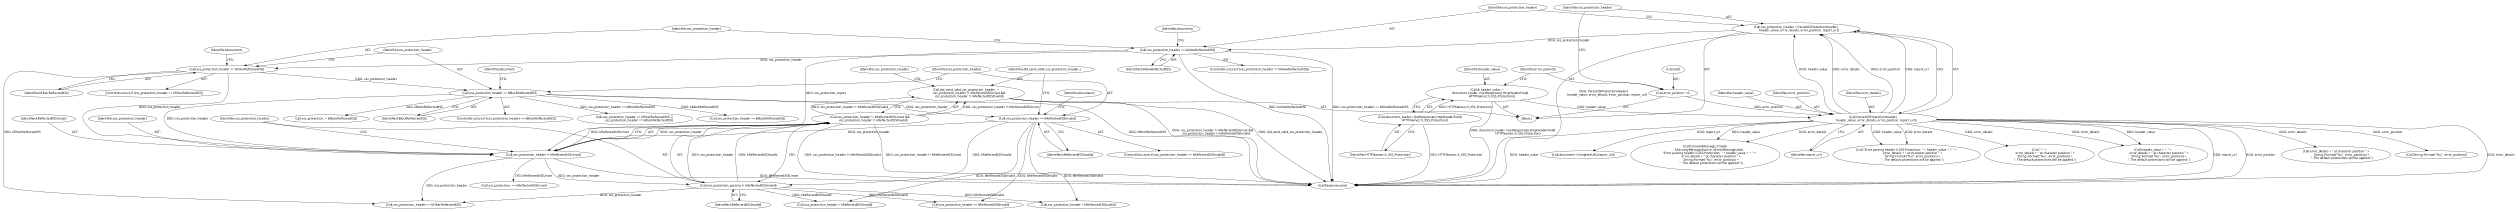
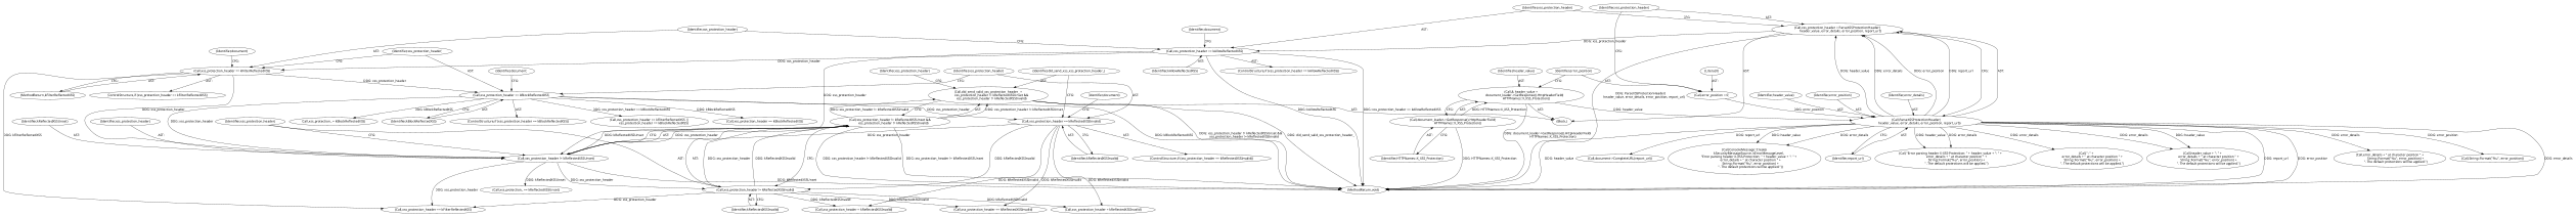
  digraph {
    fontname="Noto Sans"
    node [fontname="Noto Sans"]
    edge [fontname="Noto Sans"]
    n1 [label="(Call,did_send_valid_xss_protection_header_ =\n        xss_protection_header != kReflectedXSSUnset &&\n        xss_protection_header != kReflectedXSSInvalid)"]
    n2 [label="(Call,xss_protection_header != kReflectedXSSUnset &&\n        xss_protection_header != kReflectedXSSInvalid)"]
-   n3 [label="(GetResponse,void)"]
+   n3 [label="(MethodReturn,void)"]
    n4 [label="(Block,)"]
    n5 [label="(Call,xss_protection_header != kReflectedXSSUnset)"]
-   n6 [label="(Call,xss_protection_parsing != kReflectedXSSInvalid)"]
+   n6 [label="(Call,xss_protection_header != kReflectedXSSInvalid)"]
    n7 [label="(Call,xss_protection_header == kFilterReflectedXSS)"]
    n8 [label="(Call,xss_protection_ == kReflectedXSSUnset)"]
    n9 [label="(Call,xss_protection_header = kReflectedXSSInvalid)"]
    n10 [label="(Call,xss_protection_header == kReflectedXSSInvalid)"]
    n11 [label="(Call,xss_protection_header = kReflectedXSSInvalid)"]
    n12 [label="(Identifier,kReflectedXSSInvalid)"]
    n13 [label="(Identifier,kReflectedXSSUnset)"]
    n14 [label="(Call,xss_protection_header == kAllowReflectedXSS)"]
    n15 [label="(Call,xss_protection_header == kFilterReflectedXSS)"]
    n16 [label="(ControlStructure,if (xss_protection_header == kAllowReflectedXSS))"]
    n17 [label="(Identifier,kAllowReflectedXSS)"]
    n18 [label="(Call,xss_protection_header == kBlockReflectedXSS)"]
    n19 [label="(ControlStructure,if (xss_protection_header == kFilterReflectedXSS))"]
-   n20 [label="(Identifier,kFilterReflectedXSS)"]
+   n20 [label="(MethodReturn,kFilterReflectedXSS)"]
    n21 [label="(Call,xss_protection_header = ParseXSSProtectionHeader(\n        header_value, error_details, error_position, report_url))"]
    n22 [label="(Call,ParseXSSProtectionHeader(\n        header_value, error_details, error_position, report_url))"]
    n23 [label="(Call,header_value + \": \" +\n              error_details + \" at character position \" +\n              String::Format(\"%u\", error_position) +\n              \". The default protections will be applied.\")"]
    n24 [label="(Call,error_details + \" at character position \" +\n              String::Format(\"%u\", error_position) +\n              \". The default protections will be applied.\")"]
    n25 [label="(Call,String::Format(\"%u\", error_position))"]
    n26 [label="(Call,document->CompleteURL(report_url))"]
    n27 [label="(Call,ConsoleMessage::Create(\n          kSecurityMessageSource, kErrorMessageLevel,\n          \"Error parsing header X-XSS-Protection: \" + header_value + \": \" +\n              error_details + \" at character position \" +\n              String::Format(\"%u\", error_position) +\n              \". The default protections will be applied.\"))"]
    n28 [label="(Identifier,report_url)"]
    n29 [label="(Call,\"Error parsing header X-XSS-Protection: \" + header_value + \": \" +\n              error_details + \" at character position \" +\n              String::Format(\"%u\", error_position) +\n              \". The default protections will be applied.\")"]
    n30 [label="(Call,\": \" +\n              error_details + \" at character position \" +\n              String::Format(\"%u\", error_position) +\n              \". The default protections will be applied.\")"]
    n31 [label="(Call,& header_value =\n        document_loader->GetResponse().HttpHeaderField(\n            HTTPNames::X_XSS_Protection))"]
    n32 [label="(Call,document_loader->GetResponse().HttpHeaderField(\n            HTTPNames::X_XSS_Protection))"]
    n33 [label="(Identifier,HTTPNames::X_XSS_Protection)"]
    n34 [label="(Call,error_position = 0)"]
    n35 [label="(Literal,0)"]
    n36 [label="(Call,xss_protection_header == kReflectedXSSInvalid)"]
    n37 [label="(Call,xss_protection_header == kBlockReflectedXSS)"]
    n38 [label="(Call,xss_protection_ = kBlockReflectedXSS)"]
    n39 [label="(ControlStructure,if (xss_protection_header == kBlockReflectedXSS))"]
    n40 [label="(Call,xss_protection_header == kFilterReflectedXSS ||\n          xss_protection_header == kBlockReflectedXSS)"]
    n41 [label="(Identifier,kBlockReflectedXSS)"]
    n42 [label="(Identifier,kReflectedXSSInvalid)"]
    n43 [label="(ControlStructure,if (xss_protection_header == kReflectedXSSInvalid))"]
    n44 [label="(Identifier,xss_protection_header)"]
    n45 [label="(Identifier,xss_protection_header)"]
    n46 [label="(Identifier,document)"]
    n47 [label="(Identifier,header_value)"]
    n48 [label="(Identifier,xss_protection_header)"]
    n49 [label="(Identifier,xss_protection_header)"]
    n50 [label="(Identifier,xss_protection_header)"]
    n51 [label="(Identifier,xss_protection_header)"]
    n52 [label="(Identifier,error_position)"]
    n53 [label="(Identifier,xss_protection_header)"]
    n54 [label="(Identifier,document)"]
    n55 [label="(Identifier,header_value)"]
-   n56 [label="(Identifier,did_send_valid_xss_protection_header_)"]
+   n56 [label="(Identifier,did_send_xss_xss_protection_header_)"]
    n57 [label="(Identifier,document)"]
    n58 [label="(Identifier,xss_protection_header)"]
    n59 [label="(Identifier,error_position)"]
    n60 [label="(Identifier,error_details)"]
    n61 [label="(Identifier,document)"]
    n1 -> n2 [label="CFG: "]
    n1 -> n3 [label="DDG: xss_protection_header != kReflectedXSSUnset &&\n        xss_protection_header != kReflectedXSSInvalid"]
    n1 -> n3 [label="DDG: did_send_valid_xss_protection_header_"]
    n1 -> n4 [label="AST: "]
    n2 -> n1 [label="AST: "]
    n2 -> n1 [label="DDG: xss_protection_header != kReflectedXSSUnset"]
    n2 -> n1 [label="DDG: xss_protection_header != kReflectedXSSInvalid"]
    n2 -> n3 [label="DDG: xss_protection_header != kReflectedXSSInvalid"]
    n2 -> n3 [label="DDG: xss_protection_header != kReflectedXSSUnset"]
    n2 -> n5 [label="CFG: "]
    n2 -> n6 [label="CFG: "]
    n5 -> n2 [label="AST: "]
    n5 -> n2 [label="DDG: xss_protection_header"]
    n5 -> n2 [label="DDG: kReflectedXSSUnset"]
    n5 -> n3 [label="DDG: kReflectedXSSUnset"]
    n5 -> n6 [label="DDG: xss_protection_header"]
    n5 -> n7 [label="DDG: xss_protection_header"]
-   n5 -> n8 [label="CFG: kReflectedXSSUnset"]
+   n5 -> n8 [label="DDG: kReflectedXSSUnset"]
    n6 -> n2 [label="AST: "]
    n6 -> n2 [label="DDG: xss_protection_header"]
    n6 -> n2 [label="DDG: kReflectedXSSInvalid"]
    n6 -> n7 [label="DDG: xss_protection_header"]
    n6 -> n9 [label="DDG: kReflectedXSSInvalid"]
    n6 -> n10 [label="DDG: kReflectedXSSInvalid"]
    n6 -> n11 [label="DDG: kReflectedXSSInvalid"]
    n6 -> n12 [label="CFG: "]
    n12 -> n6 [label="AST: "]
    n13 -> n5 [label="AST: "]
    n14 -> n3 [label="DDG: xss_protection_header == kAllowReflectedXSS"]
    n14 -> n3 [label="DDG: kAllowReflectedXSS"]
-   n14 -> n5 [label="DDG: xss_protection_report"]
+   n14 -> n5 [label="DDG: xss_protection_header"]
    n14 -> n15 [label="DDG: xss_protection_header"]
    n14 -> n16 [label="AST: "]
-   n14 -> n17 [label="CFG: "]
    n15 -> n5 [label="DDG: xss_protection_header"]
    n15 -> n7 [label="DDG: kFilterReflectedXSS"]
    n15 -> n18 [label="DDG: xss_protection_header"]
    n15 -> n19 [label="AST: "]
    n15 -> n20 [label="CFG: "]
    n17 -> n14 [label="AST: "]
    n18 -> n3 [label="DDG: kBlockReflectedXSS"]
    n18 -> n5 [label="DDG: xss_protection_header"]
    n18 -> n36 [label="DDG: xss_protection_header"]
    n18 -> n37 [label="DDG: kBlockReflectedXSS"]
    n18 -> n38 [label="DDG: kBlockReflectedXSS"]
    n18 -> n39 [label="AST: "]
    n18 -> n40 [label="DDG: xss_protection_header == kBlockReflectedXSS"]
    n18 -> n41 [label="CFG: "]
    n20 -> n15 [label="AST: "]
    n21 -> n3 [label="DDG: ParseXSSProtectionHeader(\n        header_value, error_details, error_position, report_url)"]
    n21 -> n4 [label="AST: "]
    n21 -> n14 [label="DDG: xss_protection_header"]
    n21 -> n22 [label="CFG: "]
    n22 -> n3 [label="DDG: error_position"]
    n22 -> n3 [label="DDG: error_details"]
    n22 -> n3 [label="DDG: header_value"]
    n22 -> n3 [label="DDG: report_url"]
    n22 -> n21 [label="AST: "]
    n22 -> n21 [label="DDG: header_value"]
    n22 -> n21 [label="DDG: error_details"]
    n22 -> n21 [label="DDG: error_position"]
    n22 -> n21 [label="DDG: report_url"]
    n22 -> n23 [label="DDG: header_value"]
    n22 -> n23 [label="DDG: error_details"]
    n22 -> n24 [label="DDG: error_details"]
    n22 -> n25 [label="DDG: error_position"]
    n22 -> n26 [label="DDG: report_url"]
    n22 -> n27 [label="DDG: header_value"]
    n22 -> n27 [label="DDG: error_details"]
    n22 -> n28 [label="CFG: "]
    n22 -> n29 [label="DDG: header_value"]
    n22 -> n29 [label="DDG: error_details"]
    n22 -> n30 [label="DDG: error_details"]
    n28 -> n22 [label="AST: "]
    n31 -> n3 [label="DDG: document_loader->GetResponse().HttpHeaderField(\n            HTTPNames::X_XSS_Protection)"]
    n31 -> n4 [label="AST: "]
    n31 -> n22 [label="DDG: header_value"]
    n31 -> n32 [label="CFG: "]
    n32 -> n3 [label="DDG: HTTPNames::X_XSS_Protection"]
    n32 -> n31 [label="AST: "]
    n32 -> n31 [label="DDG: HTTPNames::X_XSS_Protection"]
    n32 -> n33 [label="CFG: "]
    n33 -> n32 [label="AST: "]
-   n34 -> n4 [label="AST: "]
    n34 -> n22 [label="DDG: error_position"]
    n35 -> n34 [label="AST: "]
    n36 -> n5 [label="DDG: xss_protection_header"]
    n36 -> n6 [label="DDG: kReflectedXSSInvalid"]
    n36 -> n9 [label="DDG: kReflectedXSSInvalid"]
    n36 -> n10 [label="DDG: kReflectedXSSInvalid"]
    n36 -> n11 [label="DDG: kReflectedXSSInvalid"]
    n36 -> n42 [label="CFG: "]
    n36 -> n43 [label="AST: "]
    n41 -> n18 [label="AST: "]
    n42 -> n36 [label="AST: "]
    n44 -> n15 [label="CFG: "]
    n44 -> n18 [label="AST: "]
    n45 -> n18 [label="CFG: "]
    n45 -> n36 [label="AST: "]
    n46 -> n18 [label="CFG: "]
    n47 -> n22 [label="AST: "]
    n48 -> n1 [label="CFG: "]
    n49 -> n14 [label="CFG: "]
    n49 -> n15 [label="AST: "]
    n50 -> n21 [label="AST: "]
    n50 -> n34 [label="CFG: "]
    n51 -> n5 [label="AST: "]
    n52 -> n22 [label="AST: "]
    n53 -> n14 [label="AST: "]
    n53 -> n21 [label="CFG: "]
    n54 -> n14 [label="CFG: "]
    n55 -> n31 [label="AST: "]
    n56 -> n1 [label="AST: "]
    n56 -> n36 [label="CFG: "]
    n57 -> n15 [label="CFG: "]
    n58 -> n5 [label="CFG: "]
    n58 -> n6 [label="AST: "]
    n59 -> n31 [label="CFG: "]
    n59 -> n34 [label="AST: "]
    n60 -> n22 [label="AST: "]
    n61 -> n36 [label="CFG: "]
  }
